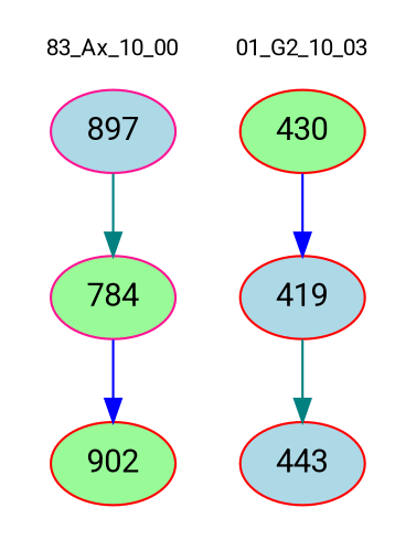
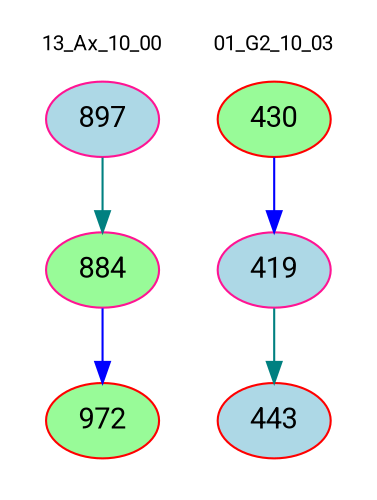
  digraph {
    fontname=Roboto
    node [color=deeppink fillcolor=lightblue fontname=Roboto style=filled]
    edge [color=teal fontname=Roboto]
    n1 [label=897]
-   n2 [fillcolor=palegreen label=784]
-   n3 [color=red fillcolor=palegreen label=902]
+   n2 [fillcolor=palegreen label=884]
+   n3 [color=red fillcolor=palegreen label=972]
    n4 [color=red fillcolor=palegreen label=430]
-   n5 [color=red label=419]
+   n5 [label=419]
    n6 [color=red label=443]
    subgraph cluster_1 {
      color=white
      fontsize=10
-     label="83_Ax_10_00"
+     label="13_Ax_10_00"
      n1
      n2
      n3
    }
    subgraph cluster_2 {
      color=white
      fontsize=10
      label="01_G2_10_03"
      n4
      n5
      n6
    }
    n1 -> n2
    n2 -> n3 [color=blue]
    n4 -> n5 [color=blue]
    n5 -> n6
  }
